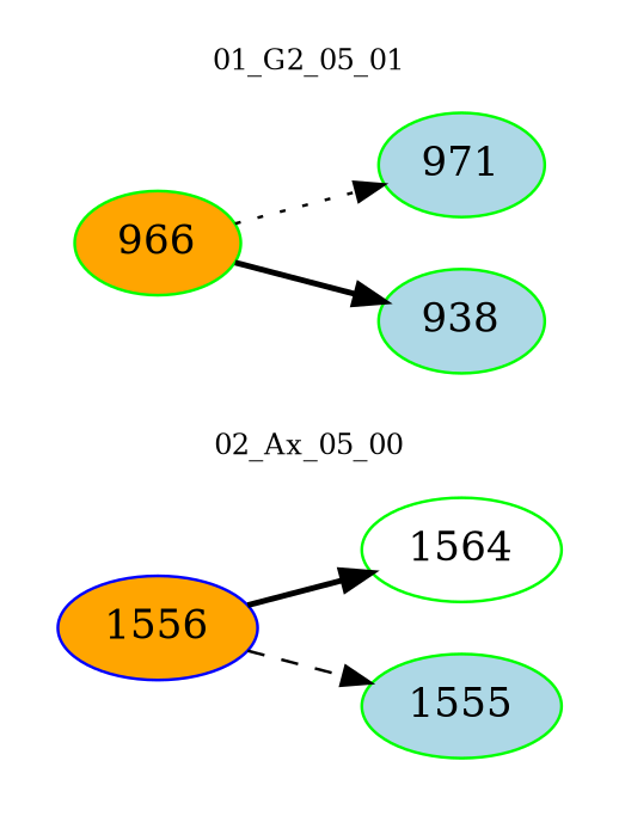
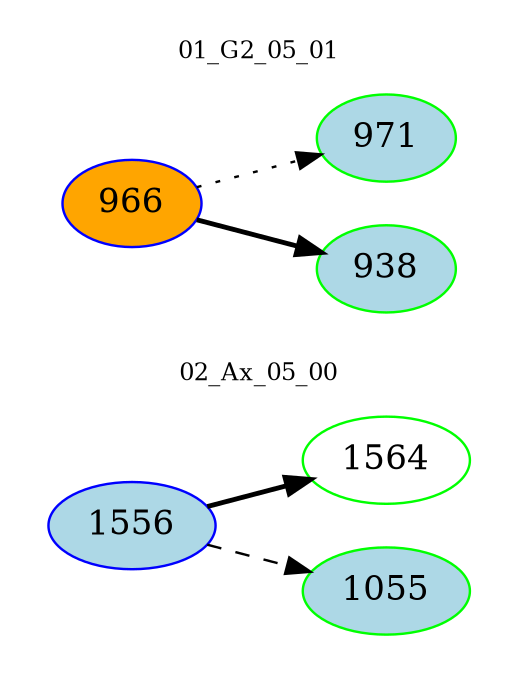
  digraph {
    rankdir=LR
    node [color=green fillcolor=lightblue style=filled]
    edge [color=black style=bold]
-   n1 [color=blue fillcolor=orange label=1556]
-   n2 [label=1555]
+   n1 [color=blue label=1556]
+   n2 [label=1055]
    n3 [fillcolor=white label=1564]
-   n4 [fillcolor=orange label=966]
+   n4 [color=blue fillcolor=orange label=966]
    n5 [label=938]
    n6 [label=971]
    subgraph cluster_1 {
      color=white
      fontsize=10
      label="02_Ax_05_00"
      n1
      n2
      n3
    }
    subgraph cluster_2 {
      color=white
      fontsize=10
      label="01_G2_05_01"
      n4
      n5
      n6
    }
    n1 -> n2 [style=dashed]
    n1 -> n3
    n4 -> n5
    n4 -> n6 [style=dotted]
  }
